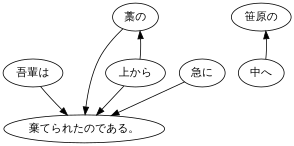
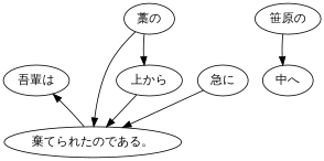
  digraph {
    n1 [label="吾輩は"]
    n2 [label="棄てられたのである。"]
    n3 [label="藁の"]
    n4 [label="上から"]
    n5 [label="急に"]
    n6 [label="笹原の"]
    n7 [label="中へ"]
-   n1 -> n2
+   n2 -> n1
    n3 -> n2
-   n4 -> n3
+   n3 -> n4
    n4 -> n2
    n5 -> n2
-   n7 -> n6
+   n6 -> n7
  }
